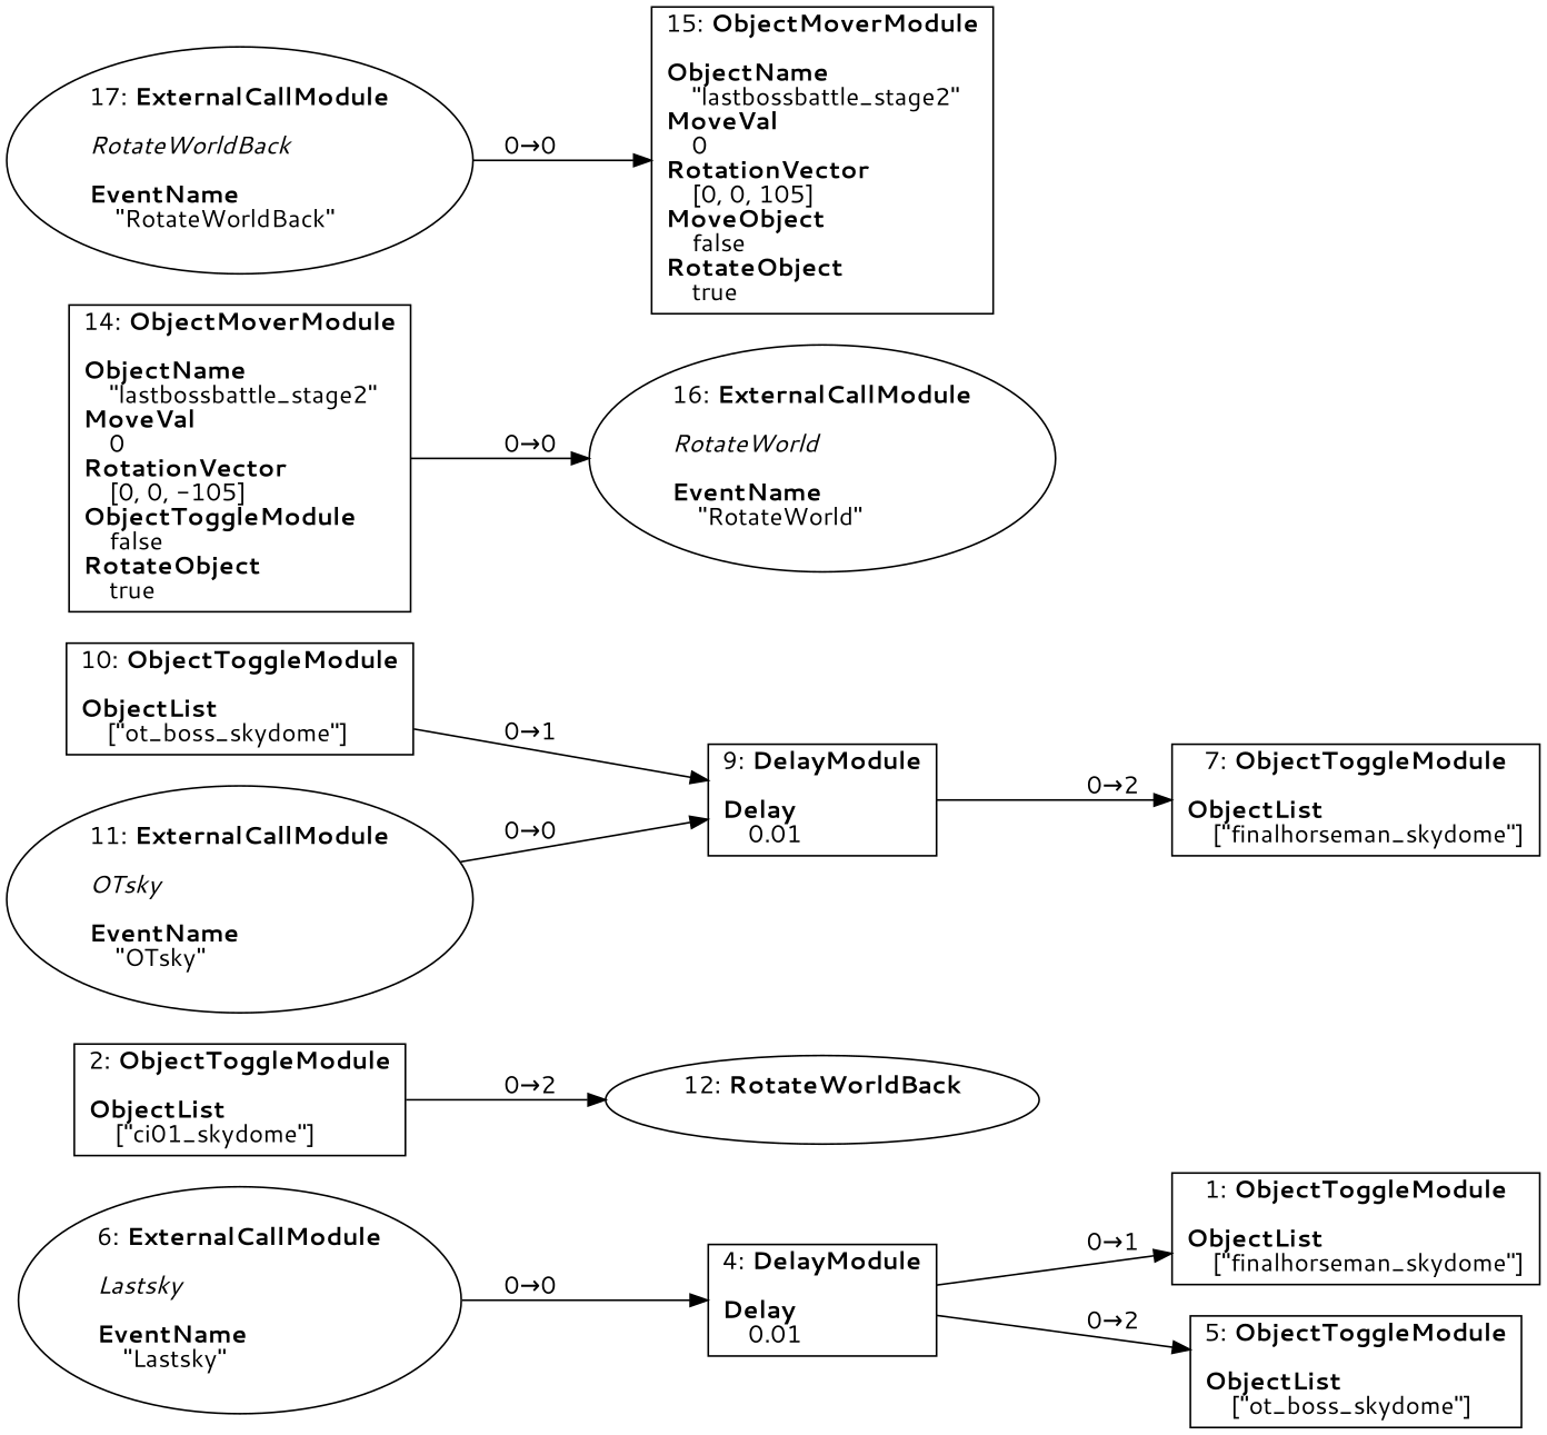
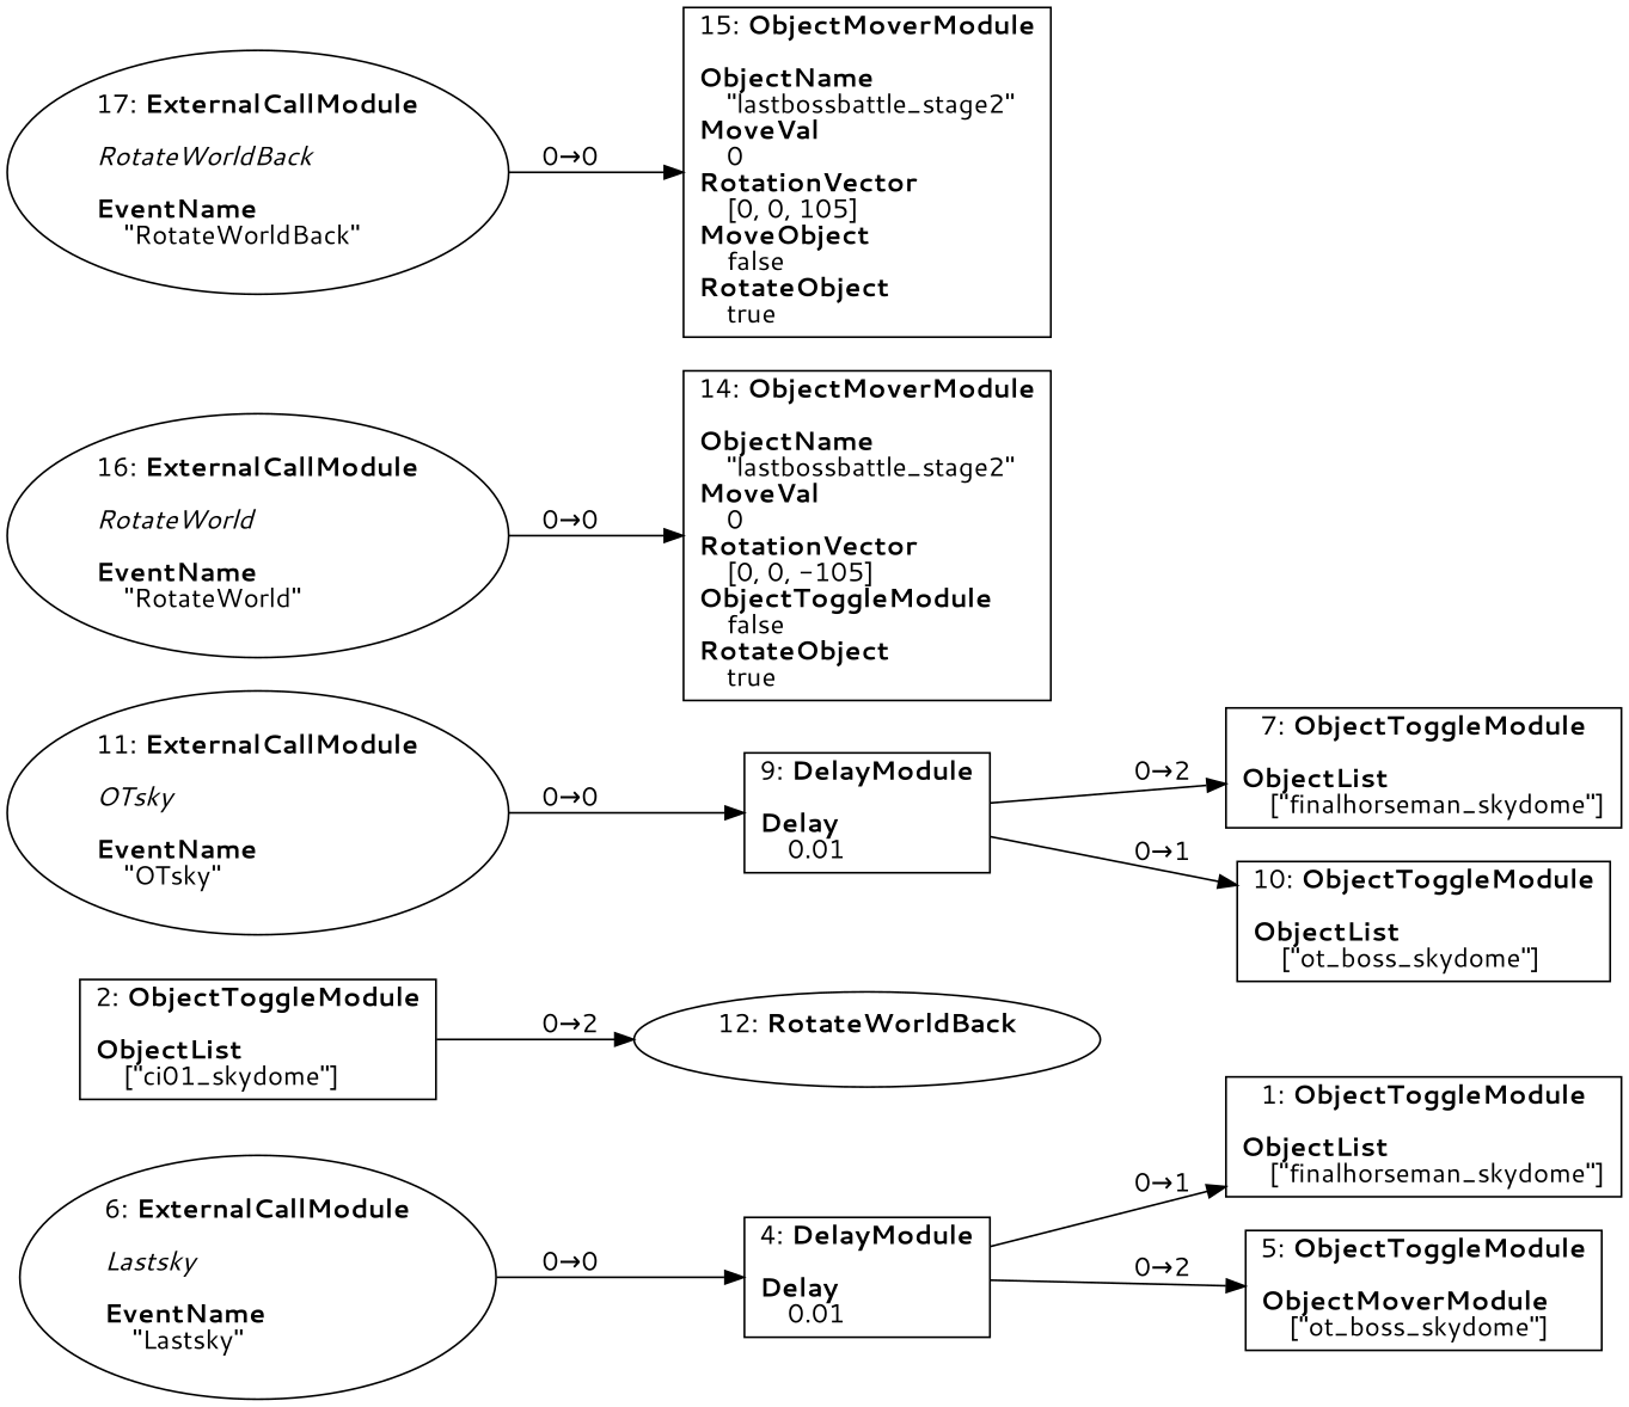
  digraph {
    fontname="Segoe UI"
    rankdir=LR
    splines=spline
    node [fontname="Segoe UI" shape=box]
    edge [fontname="Segoe UI"]
    n1 [label=<1: <b>ObjectToggleModule</b><br/><br/><b>ObjectList</b><br align="left"/>    [&quot;finalhorseman_skydome&quot;]<br align="left"/>>]
    n2 [label=<2: <b>ObjectToggleModule</b><br/><br/><b>ObjectList</b><br align="left"/>    [&quot;ci01_skydome&quot;]<br align="left"/>>]
    n3 [label=<12: <b>RotateWorldBack</b><br/><br/>> shape=oval]
    n4 [label=<4: <b>DelayModule</b><br/><br/><b>Delay</b><br align="left"/>    0.01<br align="left"/>>]
-   n5 [label=<5: <b>ObjectToggleModule</b><br/><br/><b>ObjectList</b><br align="left"/>    [&quot;ot_boss_skydome&quot;]<br align="left"/>>]
+   n5 [label=<5: <b>ObjectToggleModule</b><br/><br/><b>ObjectMoverModule</b><br align="left"/>    [&quot;ot_boss_skydome&quot;]<br align="left"/>>]
    n6 [label=<6: <b>ExternalCallModule</b><br/><br/><i>Lastsky<br align="left"/></i><br align="left"/><b>EventName</b><br align="left"/>    &quot;Lastsky&quot;<br align="left"/>> shape=oval]
    n7 [label=<7: <b>ObjectToggleModule</b><br/><br/><b>ObjectList</b><br align="left"/>    [&quot;finalhorseman_skydome&quot;]<br align="left"/>>]
    n8 [label=<9: <b>DelayModule</b><br/><br/><b>Delay</b><br align="left"/>    0.01<br align="left"/>>]
    n9 [label=<10: <b>ObjectToggleModule</b><br/><br/><b>ObjectList</b><br align="left"/>    [&quot;ot_boss_skydome&quot;]<br align="left"/>>]
    n10 [label=<11: <b>ExternalCallModule</b><br/><br/><i>OTsky<br align="left"/></i><br align="left"/><b>EventName</b><br align="left"/>    &quot;OTsky&quot;<br align="left"/>> shape=oval]
    n11 [label=<14: <b>ObjectMoverModule</b><br/><br/><b>ObjectName</b><br align="left"/>    &quot;lastbossbattle_stage2&quot;<br align="left"/><b>MoveVal</b><br align="left"/>    0<br align="left"/><b>RotationVector</b><br align="left"/>    [0, 0, -105]<br align="left"/><b>ObjectToggleModule</b><br align="left"/>    false<br align="left"/><b>RotateObject</b><br align="left"/>    true<br align="left"/>>]
    n12 [label=<15: <b>ObjectMoverModule</b><br/><br/><b>ObjectName</b><br align="left"/>    &quot;lastbossbattle_stage2&quot;<br align="left"/><b>MoveVal</b><br align="left"/>    0<br align="left"/><b>RotationVector</b><br align="left"/>    [0, 0, 105]<br align="left"/><b>MoveObject</b><br align="left"/>    false<br align="left"/><b>RotateObject</b><br align="left"/>    true<br align="left"/>>]
    n13 [label=<16: <b>ExternalCallModule</b><br/><br/><i>RotateWorld<br align="left"/></i><br align="left"/><b>EventName</b><br align="left"/>    &quot;RotateWorld&quot;<br align="left"/>> shape=oval]
    n14 [label=<17: <b>ExternalCallModule</b><br/><br/><i>RotateWorldBack<br align="left"/></i><br align="left"/><b>EventName</b><br align="left"/>    &quot;RotateWorldBack&quot;<br align="left"/>> shape=oval]
    n2 -> n3 [label="0→2"]
    n4 -> n1 [label="0→1"]
    n4 -> n5 [label="0→2"]
    n6 -> n4 [label="0→0"]
    n8 -> n7 [label="0→2"]
-   n9 -> n8 [label="0→1"]
+   n8 -> n9 [label="0→1"]
    n10 -> n8 [label="0→0"]
-   n11 -> n13 [label="0→0"]
+   n13 -> n11 [label="0→0"]
    n14 -> n12 [label="0→0"]
  }
